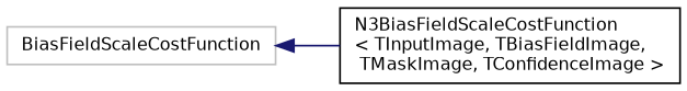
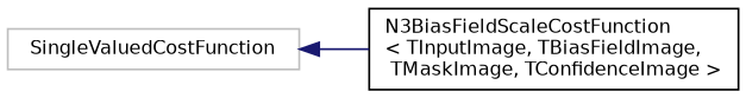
  digraph {
    rankdir=LR
    node [fillcolor=white fontname=Helvetica fontsize=10 shape=record style=filled]
-   n1 [color=grey75 height=0.2 label=BiasFieldScaleCostFunction width=0.4]
+   n1 [color=grey75 height=0.2 label=SingleValuedCostFunction width=0.4]
    n2 [color=black height=0.2 label="N3BiasFieldScaleCostFunction\l\< TInputImage, TBiasFieldImage,\l TMaskImage, TConfidenceImage \>" width=0.4]
    n1 -> n2 [color=midnightblue dir=back fontname=Helvetica fontsize=10 labelfontname=Helvetica labelfontsize=10 style=solid]
  }
